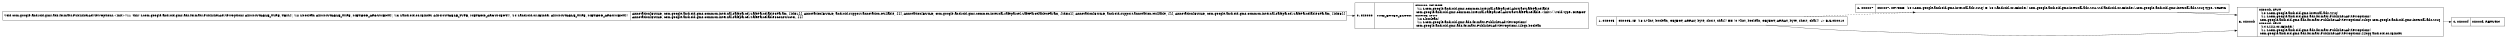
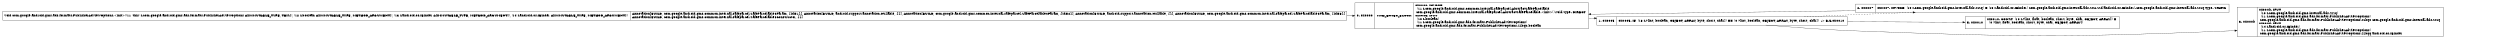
  digraph {
    rankdir=LR
    node [shape=record]
    n1 [label="{0\:\ 0x0000|MTH_ENTER_BLOCK\l|0x0000: INVOKE  \l  (r1 I:com.google.android.gms.common.internal.safeparcel.AbstractSafeParcelable)\l com.google.android.gms.common.internal.safeparcel.AbstractSafeParcelable.\<init\>():void type: DIRECT \l0x0903: IPUT  \l  (r2 I:boolean)\l  (r1 I:com.google.android.gms.ads.formats.PublisherAdViewOptions)\l com.google.android.gms.ads.formats.PublisherAdViewOptions.zzbqn boolean \l}"]
    n2 [label="{1\:\ 0x0005|0x0005: IF  (r3 I:?[int, boolean, OBJECT, ARRAY, byte, short, char]) == (0 ?[int, boolean, OBJECT, ARRAY, byte, short, char])  \-\> B:5:0x0010 \l}"]
    n3 [label="{2\:\ 0x0007|0x0007: INVOKE  (r0 I:com.google.android.gms.internal.ads.zzzq) = (r3 I:android.os.IBinder) com.google.android.gms.internal.ads.zzzr.zzd(android.os.IBinder):com.google.android.gms.internal.ads.zzzq type: STATIC \l}"]
-   n5 [label="{3\:\ 0x000b|0x000b: IPUT  \l  (r0 I:com.google.android.gms.internal.ads.zzzq)\l  (r1 I:com.google.android.gms.ads.formats.PublisherAdViewOptions)\l com.google.android.gms.ads.formats.PublisherAdViewOptions.zzbqo com.google.android.gms.internal.ads.zzzq \l0x000d: IPUT  \l  (r4 I:zzzr.os.IBinder)\l  (r1 I:com.google.android.gms.ads.formats.PublisherAdViewOptions)\l com.google.android.gms.ads.formats.PublisherAdViewOptions.zzbqq android.os.IBinder \l}"]
-   n6 [label="{4\:\ 0x000f|0x000f: RETURN   \l}"]
+   n4 [label="{5\:\ 0x0010|0x0010: CONST  (r0 I:?[int, float, boolean, short, byte, char, OBJECT, ARRAY]) = \l  (0 ?[int, float, boolean, short, byte, char, OBJECT, ARRAY])\l \l}"]
+   n5 [label="{3\:\ 0x000b|0x000b: IPUT  \l  (r0 I:com.google.android.gms.internal.ads.zzzq)\l  (r1 I:com.google.android.gms.ads.formats.PublisherAdViewOptions)\l com.google.android.gms.ads.formats.PublisherAdViewOptions.zzbqo com.google.android.gms.internal.ads.zzzq \l0x000d: IPUT  \l  (r4 I:android.os.IBinder)\l  (r1 I:com.google.android.gms.ads.formats.PublisherAdViewOptions)\l com.google.android.gms.ads.formats.PublisherAdViewOptions.zzbqq android.os.IBinder \l}"]
    n7 [label="{void com.google.android.gms.ads.formats.PublisherAdViewOptions.\<init\>((r1 'this' I:com.google.android.gms.ads.formats.PublisherAdViewOptions A[IMMUTABLE_TYPE, THIS]), (r2 I:boolean A[IMMUTABLE_TYPE, METHOD_ARGUMENT]), (r3 I:android.os.IBinder A[IMMUTABLE_TYPE, METHOD_ARGUMENT]), (r4 I:android.os.IBinder A[IMMUTABLE_TYPE, METHOD_ARGUMENT]))  | Annotation[BUILD, com.google.android.gms.common.internal.safeparcel.SafeParcelable$Param, \{id=1\}], Annotation[BUILD, android.support.annotation.Nullable, \{\}], Annotation[BUILD, com.google.android.gms.common.internal.safeparcel.SafeParcelable$Param, \{id=2\}], Annotation[BUILD, android.support.annotation.Nullable, \{\}], Annotation[BUILD, com.google.android.gms.common.internal.safeparcel.SafeParcelable$Param, \{id=3\}]\lAnnotation[BUILD, com.google.android.gms.common.internal.safeparcel.SafeParcelable$Constructor, \{\}]\l}"]
+   n1 -> n2
    n2 -> n3 [style=dashed]
+   n2 -> n4
    n2 -> n5
-   n3 -> n5
-   n5 -> n6
+   n3 -> n1
    n7 -> n1
  }
